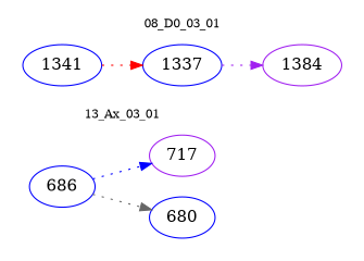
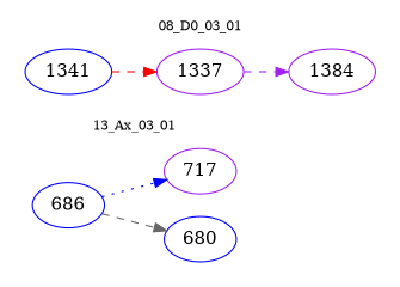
  digraph {
    rankdir=LR
    node [color=blue]
    edge [style=dashed]
    n1 [label=686]
    n2 [label=680]
    n3 [color=purple label=717]
    n4 [label=1341]
-   n5 [label=1337]
+   n5 [color=purple label=1337]
    n6 [color=purple label=1384]
    subgraph cluster_1 {
      color=white
      fontsize=10
      label="13_Ax_03_01"
      n1
      n2
      n3
    }
    subgraph cluster_2 {
      color=white
      fontsize=10
      label="08_D0_03_01"
      n4
      n5
      n6
    }
-   n1 -> n2 [color=gray40 style=dotted]
+   n1 -> n2 [color=gray40]
    n1 -> n3 [color=blue style=dotted]
-   n4 -> n5 [color=red style=dotted]
-   n5 -> n6 [color=purple style=dotted]
+   n4 -> n5 [color=red]
+   n5 -> n6 [color=purple]
  }
